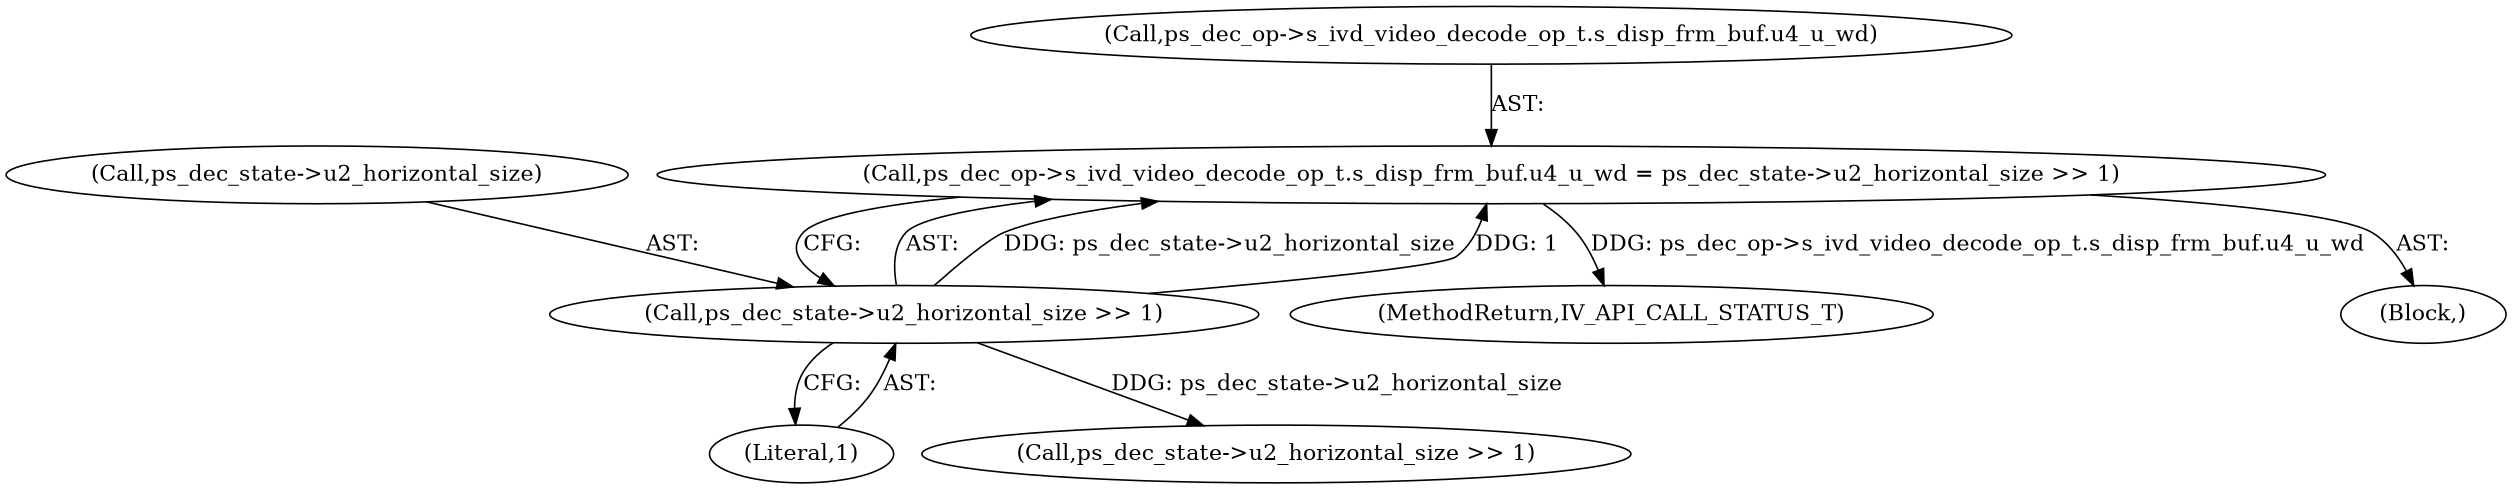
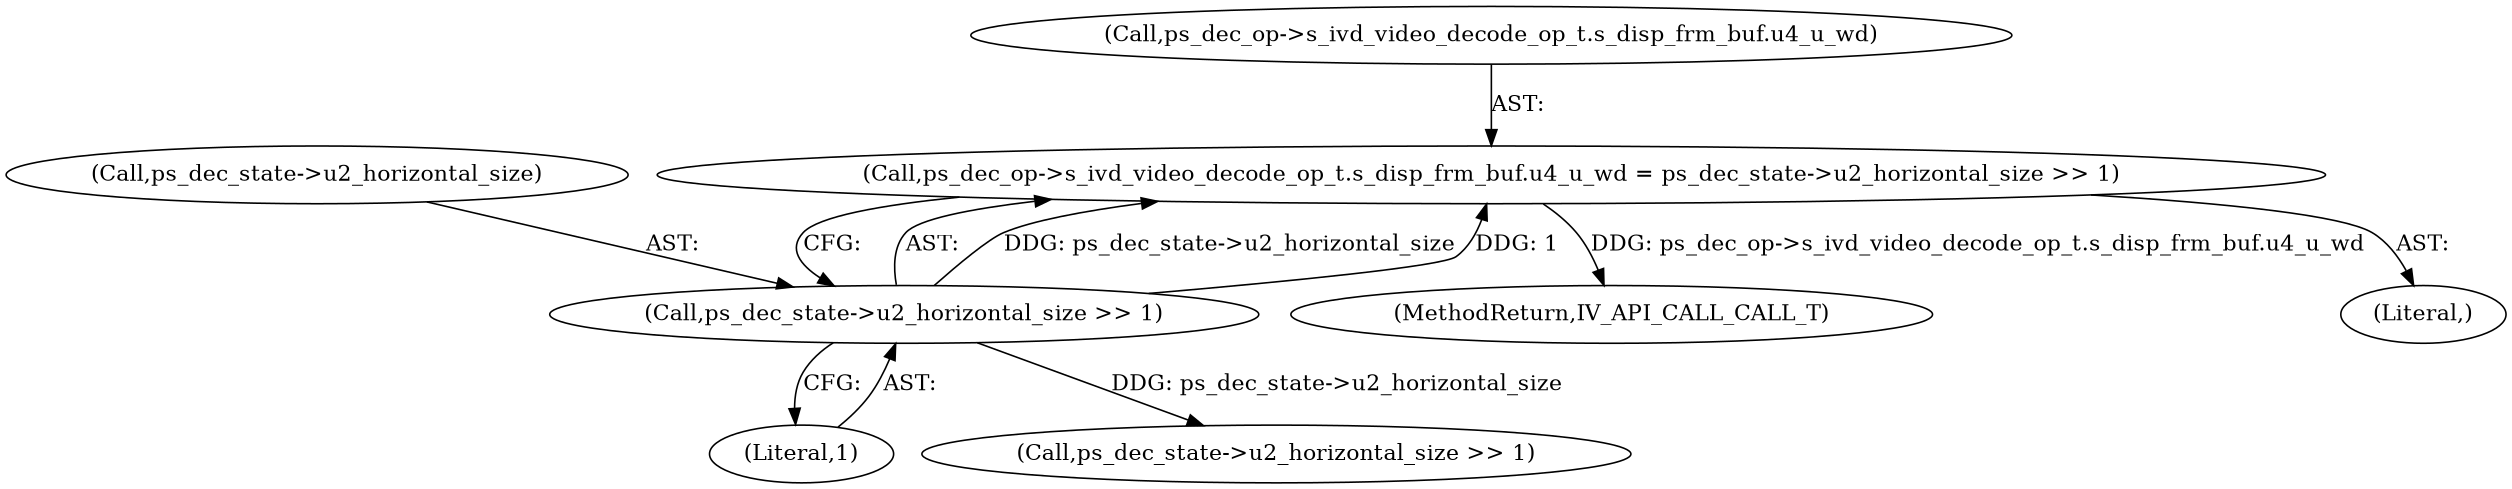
  digraph {
    n1 [label="(Call,ps_dec_op->s_ivd_video_decode_op_t.s_disp_frm_buf.u4_u_wd = ps_dec_state->u2_horizontal_size >> 1)"]
    n2 [label="(Call,ps_dec_state->u2_horizontal_size >> 1)"]
-   n3 [label="(Block,)"]
-   n4 [label="(MethodReturn,IV_API_CALL_STATUS_T)"]
+   n3 [label="(Literal,)"]
+   n4 [label="(MethodReturn,IV_API_CALL_CALL_T)"]
    n5 [label="(Literal,1)"]
    n6 [label="(Call,ps_dec_state->u2_horizontal_size >> 1)"]
    n7 [label="(Call,ps_dec_state->u2_horizontal_size)"]
    n8 [label="(Call,ps_dec_op->s_ivd_video_decode_op_t.s_disp_frm_buf.u4_u_wd)"]
    n1 -> n2 [label="CFG: "]
    n1 -> n3 [label="AST: "]
    n1 -> n4 [label="DDG: ps_dec_op->s_ivd_video_decode_op_t.s_disp_frm_buf.u4_u_wd"]
    n2 -> n1 [label="AST: "]
    n2 -> n1 [label="DDG: ps_dec_state->u2_horizontal_size"]
    n2 -> n1 [label="DDG: 1"]
    n2 -> n5 [label="CFG: "]
    n2 -> n6 [label="DDG: ps_dec_state->u2_horizontal_size"]
    n5 -> n2 [label="AST: "]
    n7 -> n2 [label="AST: "]
    n8 -> n1 [label="AST: "]
  }
